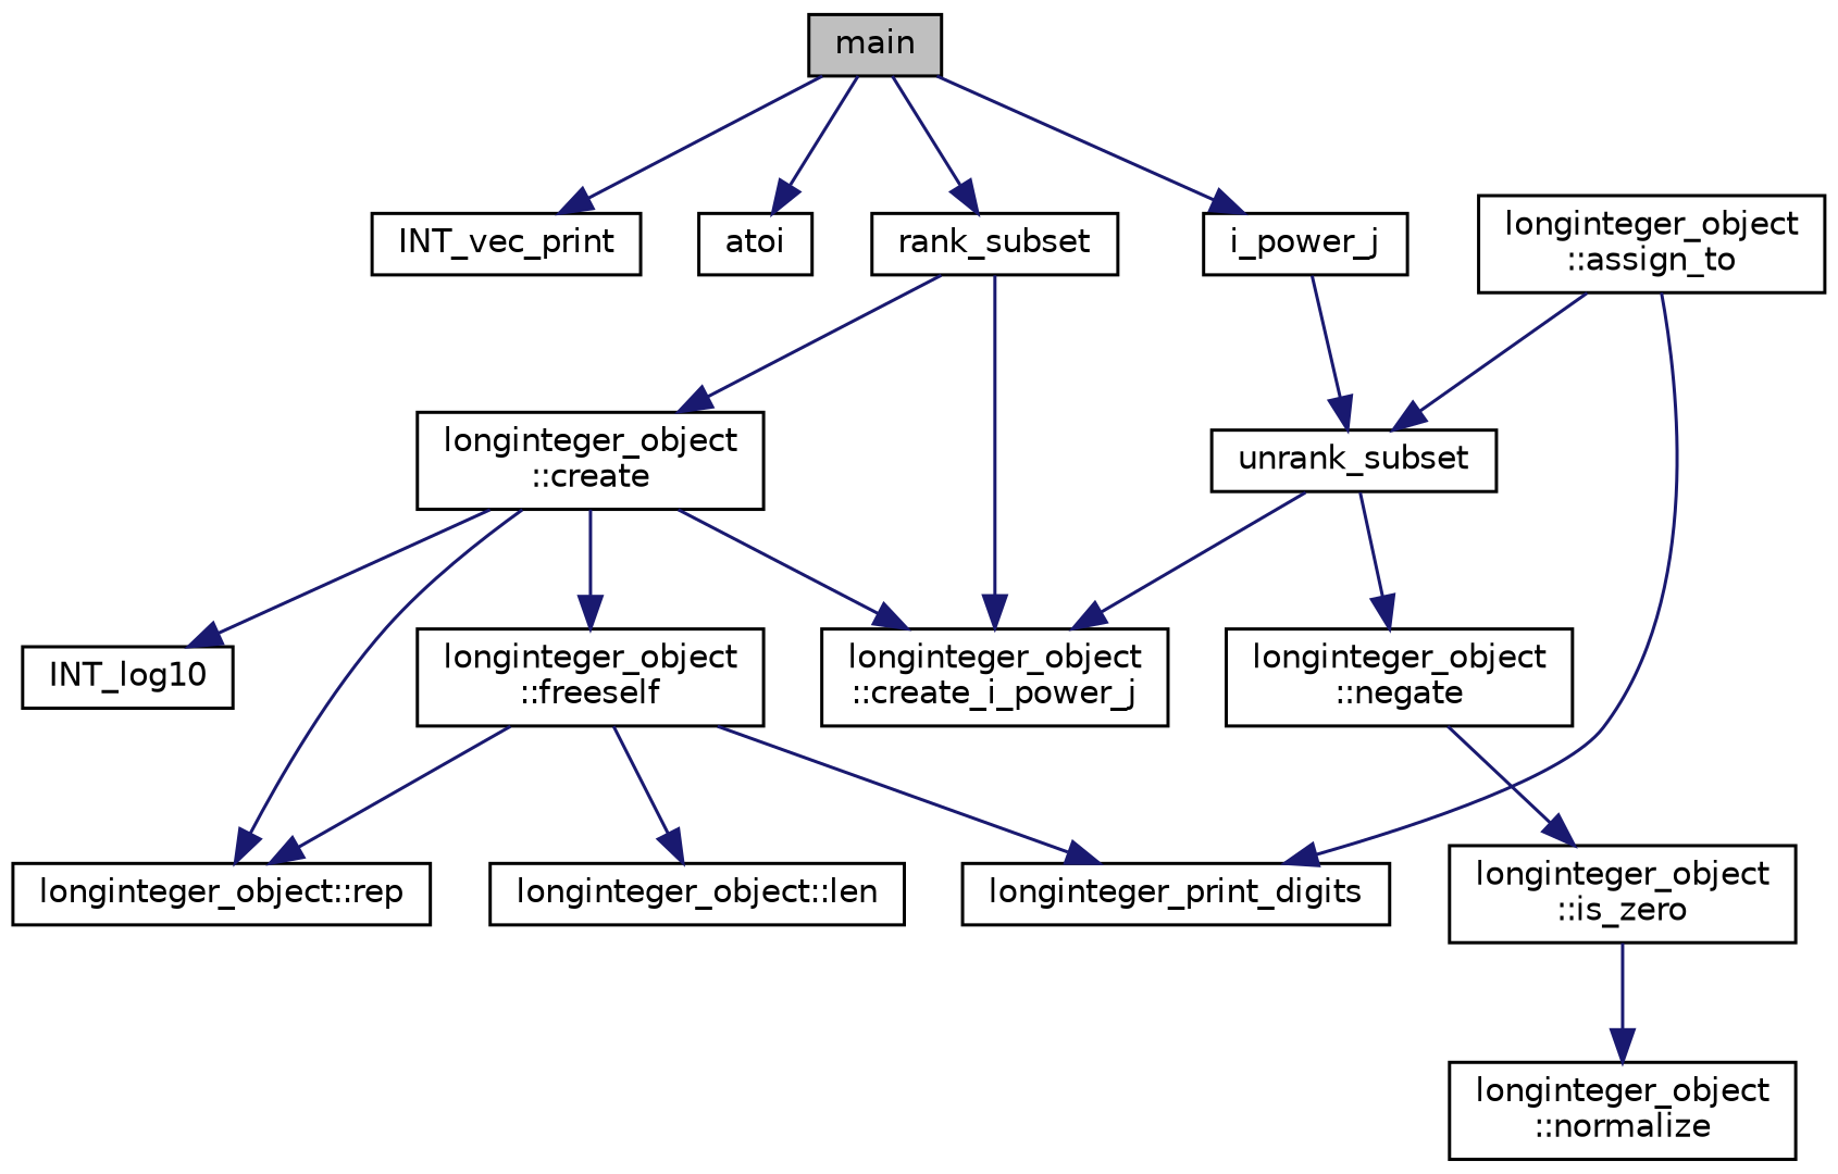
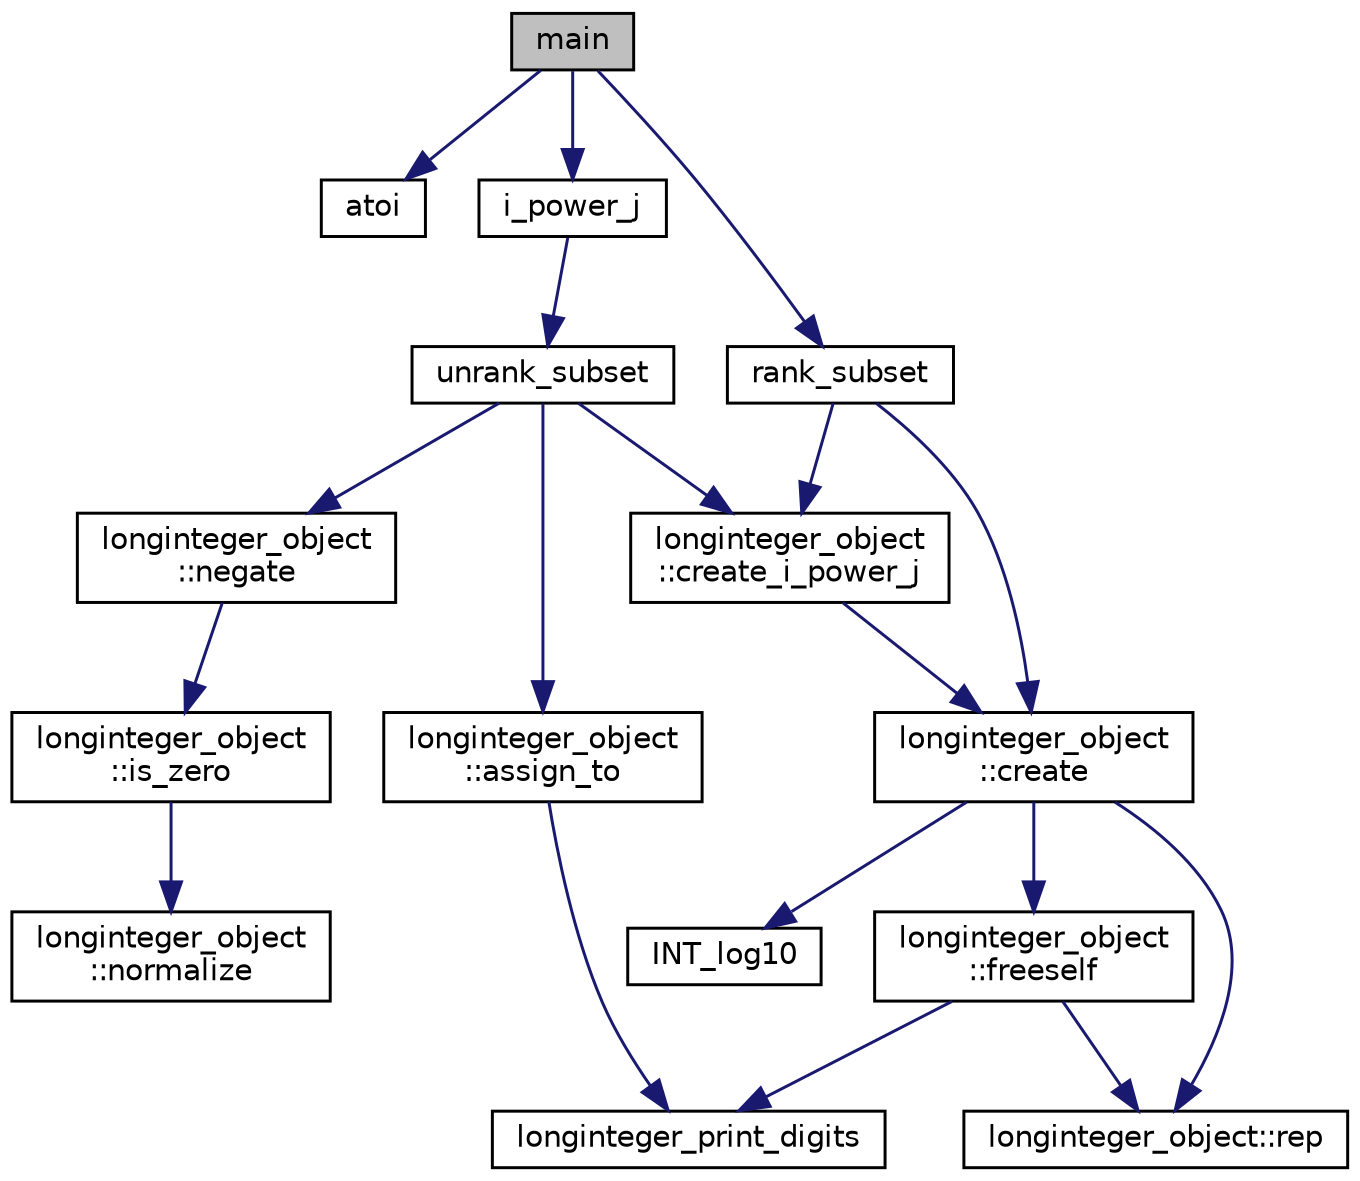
  digraph {
    rankdir=TB
    node [color=black fillcolor=white fontname=Helvetica fontsize=10 shape=record style=filled]
    edge [color=midnightblue fontname=Helvetica fontsize=10 labelfontname=Helvetica labelfontsize=10 style=solid]
    n1 [fillcolor=grey75 fontcolor=black height=0.2 label=main width=0.4]
    n2 [height=0.2 label=atoi width=0.4]
    n3 [height=0.2 label=i_power_j width=0.4]
-   n4 [height=0.2 label=INT_vec_print width=0.4]
    n5 [height=0.2 label=rank_subset width=0.4]
    n6 [height=0.2 label=unrank_subset width=0.4]
    n7 [height=0.2 label="longinteger_object\l::assign_to" width=0.4]
    n8 [height=0.2 label="longinteger_object\l::create_i_power_j" width=0.4]
    n9 [height=0.2 label="longinteger_object\l::negate" width=0.4]
    n10 [height=0.2 label="longinteger_object\l::create" width=0.4]
    n11 [height=0.2 label=longinteger_print_digits width=0.4]
    n12 [height=0.2 label="longinteger_object\l::is_zero" width=0.4]
    n13 [height=0.2 label="longinteger_object\l::freeself" width=0.4]
    n14 [height=0.2 label="longinteger_object::rep" width=0.4]
    n15 [height=0.2 label=INT_log10 width=0.4]
-   n16 [height=0.2 label="longinteger_object::len" width=0.4]
    n17 [height=0.2 label="longinteger_object\l::normalize" width=0.4]
    n1 -> n2
    n1 -> n3
-   n1 -> n4
    n1 -> n5
    n3 -> n6
    n5 -> n8
    n5 -> n10
-   n7 -> n6
+   n6 -> n7
    n6 -> n8
    n6 -> n9
    n7 -> n11
-   n10 -> n8
+   n8 -> n10
    n9 -> n12
    n10 -> n13
    n10 -> n14
    n10 -> n15
    n12 -> n17
    n13 -> n11
    n13 -> n14
-   n13 -> n16
  }
